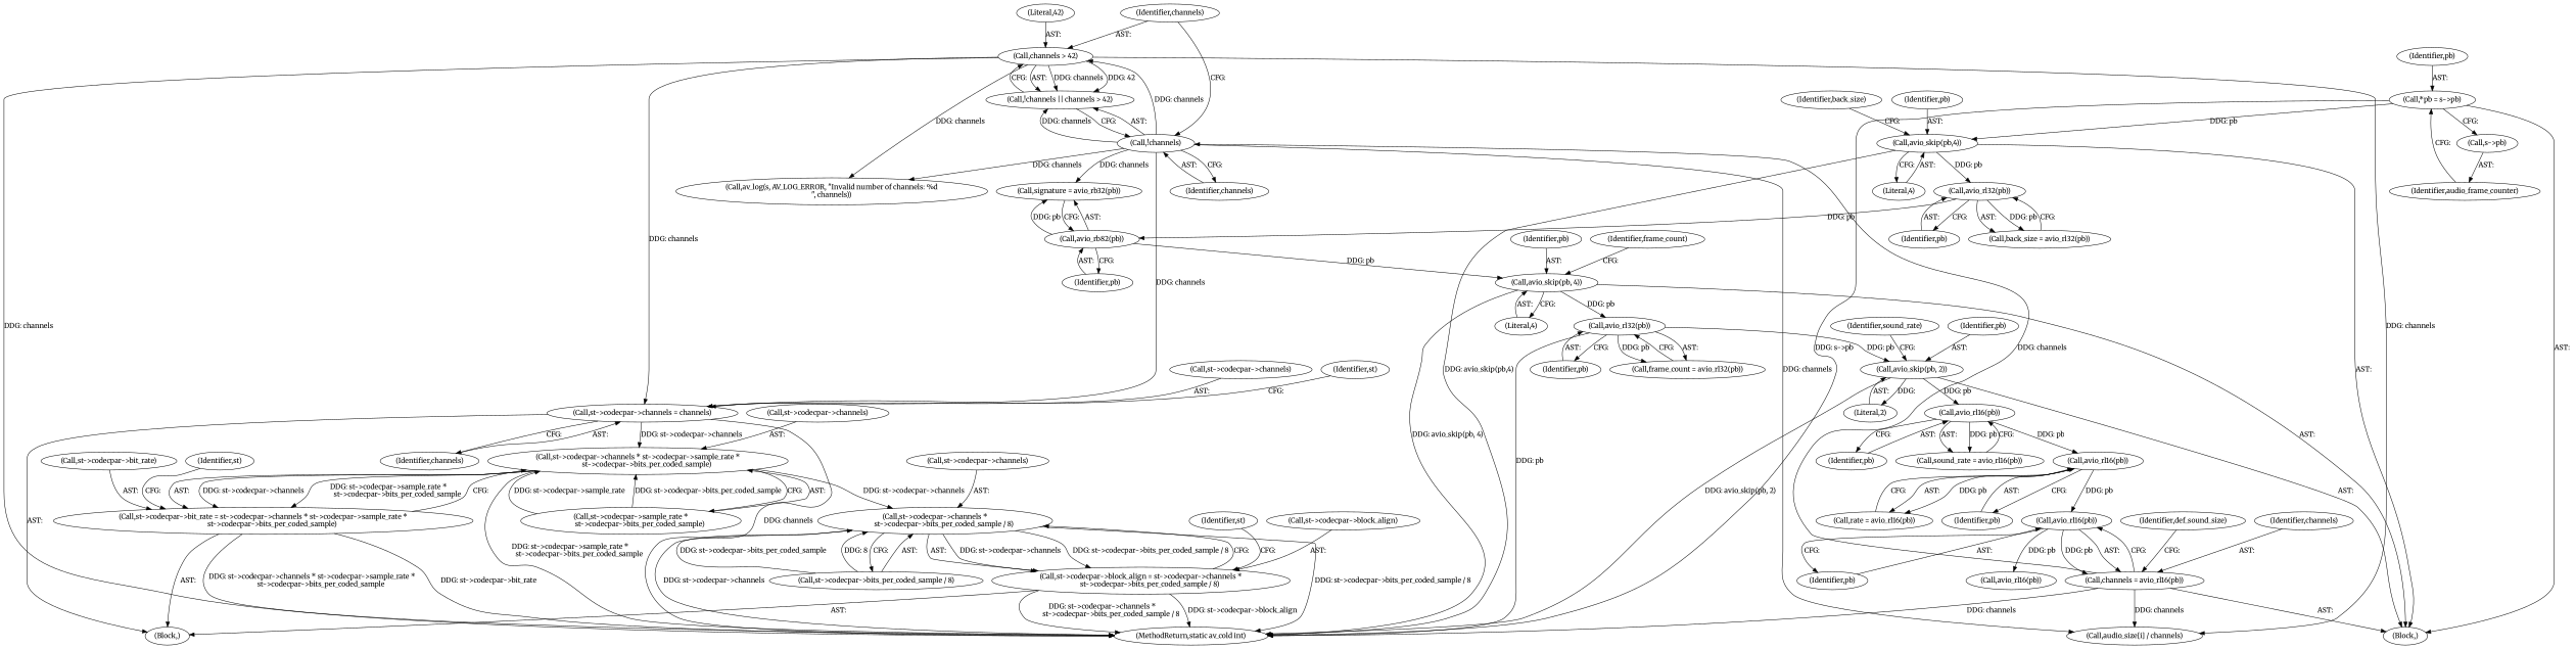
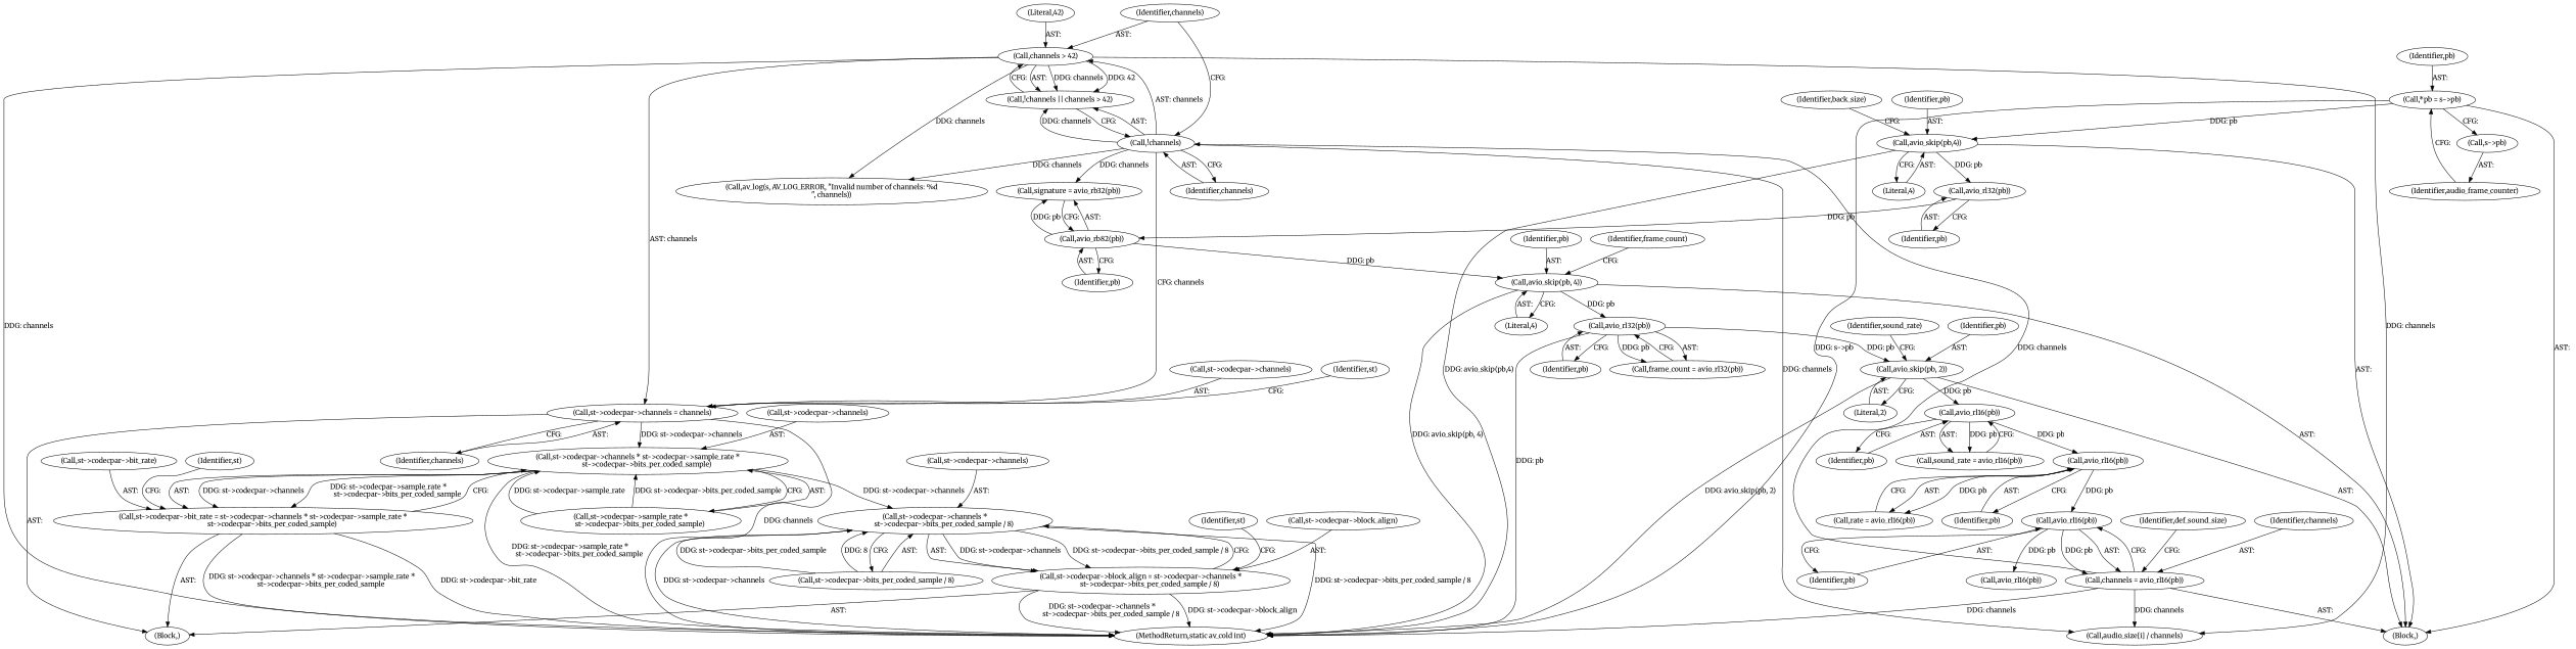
  digraph {
    fontname=Merriweather
    node [fontname=Merriweather]
    edge [fontname=Merriweather]
    n1 [label="(Call,st->codecpar->channels = channels)"]
    n2 [label="(Call,st->codecpar->channels * st->codecpar->sample_rate *\n            st->codecpar->bits_per_coded_sample)"]
    n3 [label="(Block,)"]
    n4 [label="(MethodReturn,static av_cold int)"]
    n5 [label="(Identifier,channels)"]
    n6 [label="(Call,st->codecpar->bit_rate = st->codecpar->channels * st->codecpar->sample_rate *\n            st->codecpar->bits_per_coded_sample)"]
    n7 [label="(Call,st->codecpar->channels *\n            st->codecpar->bits_per_coded_sample / 8)"]
    n8 [label="(Call,st->codecpar->sample_rate *\n            st->codecpar->bits_per_coded_sample)"]
    n9 [label="(Call,!channels)"]
    n10 [label="(Call,channels > 42)"]
    n11 [label="(Call,av_log(s, AV_LOG_ERROR, \"Invalid number of channels: %d\n\", channels))"]
    n12 [label="(Call,audio_size[i] / channels)"]
    n13 [label="(Call,!channels || channels > 42)"]
    n14 [label="(Identifier,channels)"]
    n15 [label="(Call,signature = avio_rb32(pb))"]
    n16 [label="(Call,channels = avio_rl16(pb))"]
    n17 [label="(Call,avio_rl16(pb))"]
    n18 [label="(Block,)"]
    n19 [label="(Identifier,pb)"]
    n20 [label="(Call,avio_rl16(pb))"]
    n21 [label="(Call,avio_rl16(pb))"]
    n22 [label="(Call,rate = avio_rl16(pb))"]
    n23 [label="(Identifier,pb)"]
    n24 [label="(Call,avio_rl16(pb))"]
    n25 [label="(Identifier,pb)"]
    n26 [label="(Call,sound_rate = avio_rl16(pb))"]
    n27 [label="(Call,avio_skip(pb, 2))"]
    n28 [label="(Literal,2)"]
    n29 [label="(Call,avio_rl32(pb))"]
    n30 [label="(Identifier,pb)"]
    n31 [label="(Call,frame_count = avio_rl32(pb))"]
    n32 [label="(Call,avio_skip(pb, 4))"]
    n33 [label="(Literal,4)"]
    n34 [label="(Call,avio_rb82(pb))"]
    n35 [label="(Identifier,pb)"]
    n36 [label="(Call,avio_rl32(pb))"]
    n37 [label="(Identifier,pb)"]
-   n38 [label="(Call,back_size = avio_rl32(pb))"]
    n39 [label="(Call,avio_skip(pb,4))"]
    n40 [label="(Literal,4)"]
    n41 [label="(Call,*pb = s->pb)"]
    n42 [label="(Call,s->pb)"]
    n43 [label="(Identifier,audio_frame_counter)"]
    n44 [label="(Literal,42)"]
    n45 [label="(Call,st->codecpar->block_align = st->codecpar->channels *\n            st->codecpar->bits_per_coded_sample / 8)"]
    n46 [label="(Call,st->codecpar->bits_per_coded_sample / 8)"]
    n47 [label="(Call,st->codecpar->channels)"]
    n48 [label="(Identifier,pb)"]
    n49 [label="(Call,st->codecpar->bit_rate)"]
    n50 [label="(Identifier,channels)"]
    n51 [label="(Call,st->codecpar->channels)"]
    n52 [label="(Identifier,pb)"]
    n53 [label="(Identifier,pb)"]
    n54 [label="(Identifier,back_size)"]
    n55 [label="(Identifier,st)"]
    n56 [label="(Identifier,pb)"]
    n57 [label="(Identifier,frame_count)"]
    n58 [label="(Call,st->codecpar->block_align)"]
    n59 [label="(Identifier,st)"]
    n60 [label="(Identifier,st)"]
    n61 [label="(Call,st->codecpar->channels)"]
    n62 [label="(Identifier,def_sound_size)"]
    n63 [label="(Identifier,channels)"]
    n64 [label="(Identifier,sound_rate)"]
    n1 -> n2 [label="DDG: st->codecpar->channels"]
    n1 -> n3 [label="AST: "]
    n1 -> n4 [label="DDG: channels"]
    n1 -> n5 [label="CFG: "]
    n2 -> n4 [label="DDG: st->codecpar->sample_rate *\n            st->codecpar->bits_per_coded_sample"]
    n2 -> n6 [label="AST: "]
    n2 -> n6 [label="DDG: st->codecpar->channels"]
    n2 -> n6 [label="DDG: st->codecpar->sample_rate *\n            st->codecpar->bits_per_coded_sample"]
    n2 -> n7 [label="DDG: st->codecpar->channels"]
    n2 -> n8 [label="CFG: "]
    n5 -> n1 [label="AST: "]
    n6 -> n2 [label="CFG: "]
    n6 -> n3 [label="AST: "]
    n6 -> n4 [label="DDG: st->codecpar->bit_rate"]
    n6 -> n4 [label="DDG: st->codecpar->channels * st->codecpar->sample_rate *\n            st->codecpar->bits_per_coded_sample"]
    n7 -> n4 [label="DDG: st->codecpar->bits_per_coded_sample / 8"]
    n7 -> n4 [label="DDG: st->codecpar->channels"]
    n7 -> n45 [label="AST: "]
    n7 -> n45 [label="DDG: st->codecpar->channels"]
    n7 -> n45 [label="DDG: st->codecpar->bits_per_coded_sample / 8"]
    n7 -> n46 [label="CFG: "]
    n8 -> n2 [label="AST: "]
    n8 -> n2 [label="DDG: st->codecpar->sample_rate"]
    n8 -> n2 [label="DDG: st->codecpar->bits_per_coded_sample"]
-   n9 -> n1 [label="DDG: channels"]
-   n9 -> n10 [label="DDG: channels"]
+   n9 -> n1 [label="CFG: channels"]
+   n9 -> n10 [label="AST: channels"]
    n9 -> n11 [label="DDG: channels"]
    n9 -> n12 [label="DDG: channels"]
    n9 -> n13 [label="AST: "]
    n9 -> n13 [label="DDG: channels"]
    n9 -> n14 [label="CFG: "]
    n9 -> n15 [label="DDG: channels"]
-   n10 -> n1 [label="DDG: channels"]
+   n10 -> n1 [label="AST: channels"]
    n10 -> n4 [label="DDG: channels"]
    n10 -> n11 [label="DDG: channels"]
    n10 -> n12 [label="DDG: channels"]
    n10 -> n13 [label="AST: "]
    n10 -> n13 [label="DDG: channels"]
    n10 -> n13 [label="DDG: 42"]
    n13 -> n9 [label="CFG: "]
    n13 -> n10 [label="CFG: "]
    n14 -> n9 [label="AST: "]
    n15 -> n34 [label="CFG: "]
    n16 -> n4 [label="DDG: channels"]
    n16 -> n9 [label="DDG: channels"]
    n16 -> n12 [label="DDG: channels"]
    n16 -> n17 [label="CFG: "]
    n16 -> n18 [label="AST: "]
    n17 -> n16 [label="AST: "]
    n17 -> n16 [label="DDG: pb"]
    n17 -> n19 [label="CFG: "]
    n17 -> n20 [label="DDG: pb"]
    n19 -> n17 [label="AST: "]
    n21 -> n17 [label="DDG: pb"]
    n21 -> n22 [label="AST: "]
    n21 -> n22 [label="DDG: pb"]
    n21 -> n23 [label="CFG: "]
    n22 -> n21 [label="CFG: "]
    n23 -> n21 [label="AST: "]
    n24 -> n21 [label="DDG: pb"]
    n24 -> n25 [label="CFG: "]
    n24 -> n26 [label="AST: "]
    n24 -> n26 [label="DDG: pb"]
    n25 -> n24 [label="AST: "]
    n26 -> n24 [label="CFG: "]
    n27 -> n4 [label="DDG: avio_skip(pb, 2)"]
    n27 -> n18 [label="AST: "]
    n27 -> n24 [label="DDG: pb"]
-   n27 -> n28 [label="DDG: "]
+   n27 -> n28 [label="CFG: "]
    n28 -> n27 [label="AST: "]
    n29 -> n4 [label="DDG: pb"]
    n29 -> n27 [label="DDG: pb"]
    n29 -> n30 [label="CFG: "]
    n29 -> n31 [label="AST: "]
    n29 -> n31 [label="DDG: pb"]
    n30 -> n29 [label="AST: "]
    n31 -> n29 [label="CFG: "]
    n32 -> n4 [label="DDG: avio_skip(pb, 4)"]
    n32 -> n18 [label="AST: "]
    n32 -> n29 [label="DDG: pb"]
    n32 -> n33 [label="CFG: "]
    n33 -> n32 [label="AST: "]
    n34 -> n15 [label="AST: "]
    n34 -> n15 [label="DDG: pb"]
    n34 -> n32 [label="DDG: pb"]
    n34 -> n35 [label="CFG: "]
    n35 -> n34 [label="AST: "]
    n36 -> n34 [label="DDG: pb"]
    n36 -> n37 [label="CFG: "]
-   n36 -> n38 [label="AST: "]
-   n36 -> n38 [label="DDG: pb"]
    n37 -> n36 [label="AST: "]
-   n38 -> n36 [label="CFG: "]
    n39 -> n4 [label="DDG: avio_skip(pb,4)"]
    n39 -> n18 [label="AST: "]
    n39 -> n36 [label="DDG: pb"]
    n39 -> n40 [label="CFG: "]
    n40 -> n39 [label="AST: "]
    n41 -> n4 [label="DDG: s->pb"]
    n41 -> n18 [label="AST: "]
    n41 -> n39 [label="DDG: pb"]
    n41 -> n42 [label="CFG: "]
    n42 -> n43 [label="AST: "]
    n43 -> n41 [label="CFG: "]
    n44 -> n10 [label="AST: "]
    n45 -> n3 [label="AST: "]
    n45 -> n4 [label="DDG: st->codecpar->channels *\n            st->codecpar->bits_per_coded_sample / 8"]
    n45 -> n4 [label="DDG: st->codecpar->block_align"]
    n45 -> n7 [label="CFG: "]
    n46 -> n7 [label="AST: "]
    n46 -> n7 [label="DDG: st->codecpar->bits_per_coded_sample"]
    n46 -> n7 [label="DDG: 8"]
    n47 -> n1 [label="AST: "]
    n48 -> n41 [label="AST: "]
    n49 -> n6 [label="AST: "]
    n50 -> n9 [label="CFG: "]
    n50 -> n10 [label="AST: "]
    n51 -> n2 [label="AST: "]
    n52 -> n32 [label="AST: "]
    n53 -> n39 [label="AST: "]
    n54 -> n39 [label="CFG: "]
    n55 -> n6 [label="CFG: "]
    n56 -> n27 [label="AST: "]
    n57 -> n32 [label="CFG: "]
    n58 -> n45 [label="AST: "]
    n59 -> n1 [label="CFG: "]
    n60 -> n45 [label="CFG: "]
    n61 -> n7 [label="AST: "]
    n62 -> n16 [label="CFG: "]
    n63 -> n16 [label="AST: "]
    n64 -> n27 [label="CFG: "]
  }
